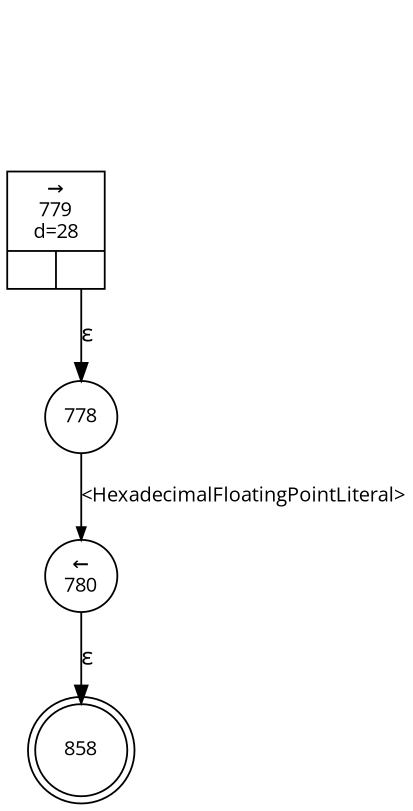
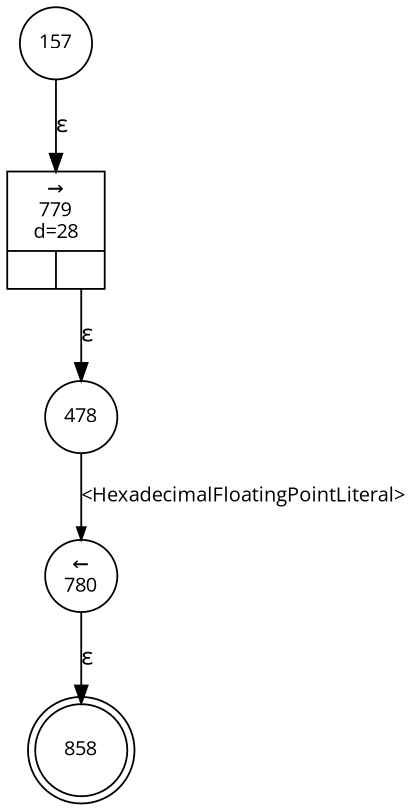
  digraph {
    fontname="Open Sans"
    rankdir=TB
    node [fixedsize=true fontname="Open Sans" fontsize=11 shape=circle peripheries=1]
    edge [fontname="Open Sans"]
    n1 [label=858 shape=doublecircle width=.6 peripheries=""]
    n2 [label="&larr;\n780" width=.55]
-   n3 [label=778 width=.55]
+   n3 [label=478 width=.55]
    n4 [fixedsize=false label="{&rarr;\n779\nd=28|{<p0>|<p1>}}" shape=record]
+   n5 [label=157 width=.55]
    n2 -> n1 [label="&epsilon;"]
    n3 -> n2 [arrowhead=normal arrowsize=.7 fontsize=11 label="<HexadecimalFloatingPointLiteral>"]
    n4 -> n3 [label="&epsilon;" tailport=p1]
+   n5 -> n4 [label="&epsilon;"]
  }
